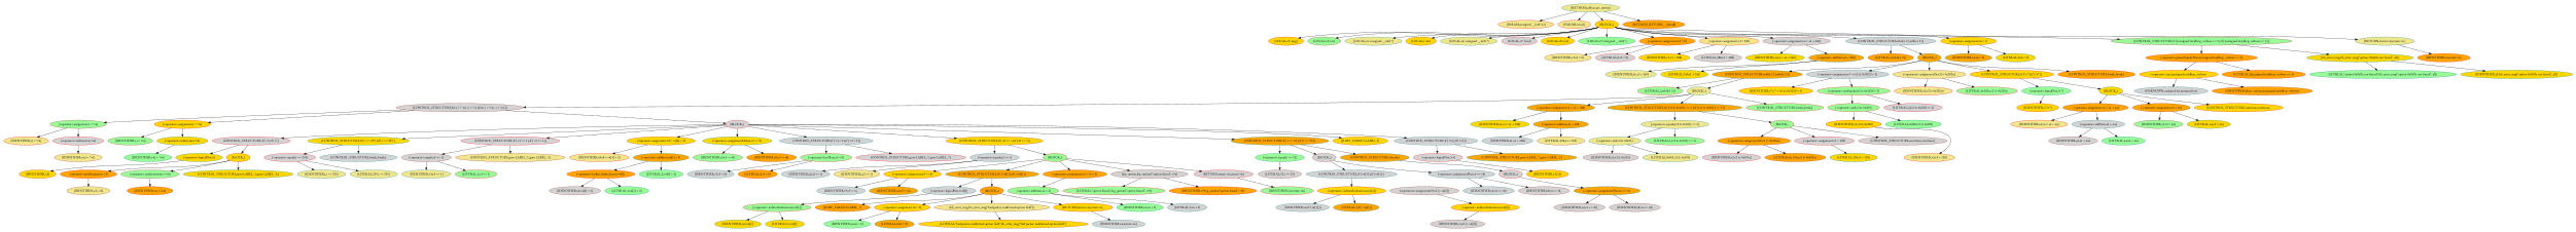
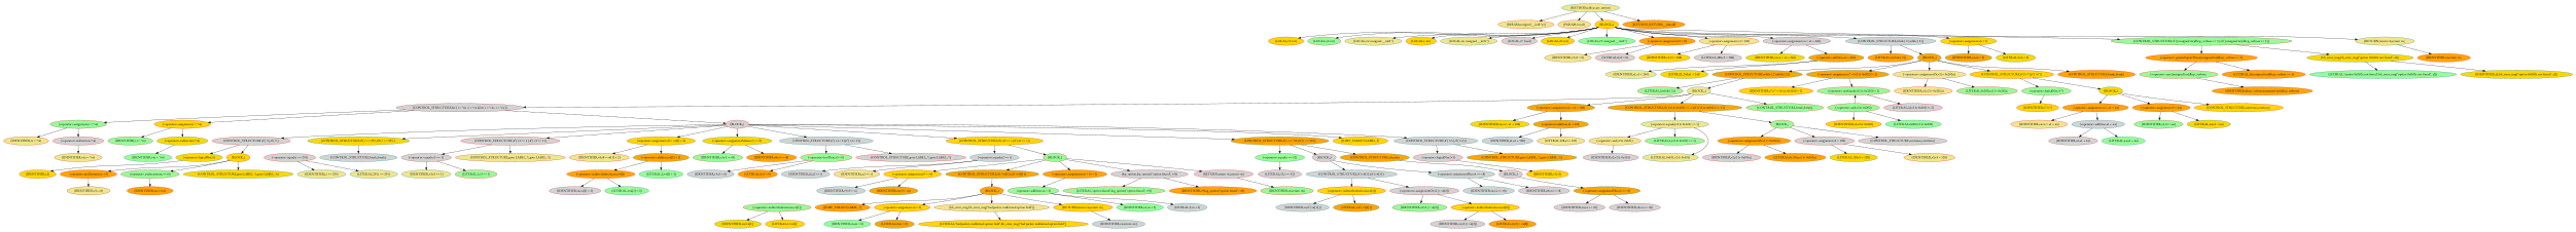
  digraph {
    fontname="EB Garamond"
    node [color=teal fillcolor=lightgrey fontname="EB Garamond" style=filled]
    edge [fontname="EB Garamond"]
    n1 [fillcolor=khaki label="(METHOD,udhcp_get_option)"]
    n2 [color=red fillcolor=khaki label="(PARAM,unsigned __int8 *a1)"]
    n3 [color=red fillcolor=khaki label="(PARAM,int a2)"]
    n4 [color=red fillcolor=gold label="(BLOCK,,)"]
    n5 [color=brown fillcolor=orange label="(METHOD_RETURN,__fastcall)"]
-   n6 [color=red fillcolor=gold label="(LOCAL,v2: msg)"]
+   n6 [color=red fillcolor=gold label="(LOCAL,v2: int)"]
    n7 [color=brown fillcolor=palegreen label="(LOCAL,v3: int)"]
    n8 [fillcolor=khaki label="(LOCAL,v4: unsigned __int8 *)"]
    n9 [color=brown fillcolor=gold label="(LOCAL,i: int)"]
    n10 [fillcolor=khaki label="(LOCAL,v6: unsigned __int8 *)"]
    n11 [color=red label="(LOCAL,v7: bool)"]
    n12 [color=brown fillcolor=gold label="(LOCAL,v8: int)"]
    n13 [fillcolor=palegreen label="(LOCAL,v9: unsigned __int8 *)"]
    n14 [color=red fillcolor=orange label="(<operator>.assignment,v2 = 0)"]
    n15 [color=red fillcolor=khaki label="(<operator>.assignment,v3 = 388)"]
    n16 [color=brown label="(<operator>.assignment,v4 = a1 + 240)"]
    n17 [label="(CONTROL_STRUCTURE,while ( 2 ),while ( 2 ))"]
    n18 [color=brown fillcolor=gold label="(<operator>.assignment,v6 = 0)"]
    n19 [color=brown fillcolor=palegreen label="(CONTROL_STRUCTURE,if ( (unsigned int)dhcp_verbose >= 3 ),if ( (unsigned int)dhcp_verbose >= 3 ))"]
    n20 [fillcolor=khaki label="(RETURN,return v6;,return v6;)"]
    n21 [color=brown fillcolor=khaki label="(IDENTIFIER,v2,v2 = 0)"]
    n22 [color=red label="(LITERAL,0,v2 = 0)"]
    n23 [color=brown fillcolor=gold label="(IDENTIFIER,v3,v3 = 388)"]
    n24 [color=brown label="(LITERAL,388,v3 = 388)"]
    n25 [fillcolor=gold label="(IDENTIFIER,v4,v4 = a1 + 240)"]
    n26 [fillcolor=orange label="(<operator>.addition,a1 + 240)"]
    n27 [color=brown fillcolor=orange label="(LITERAL,2,while ( 2 ))"]
    n28 [fillcolor=orange label="(BLOCK,,)"]
    n29 [fillcolor=orange label="(IDENTIFIER,v6,v6 = 0)"]
    n30 [fillcolor=gold label="(LITERAL,0,v6 = 0)"]
    n31 [color=red fillcolor=orange label="(<operator>.greaterEqualsThan,(unsigned int)dhcp_verbose >= 3)"]
    n32 [fillcolor=gold label="(bb_error_msg,bb_error_msg(\"option 0x%02x not found\", a2))"]
    n33 [color=red fillcolor=orange label="(IDENTIFIER,v6,return v6;)"]
    n34 [fillcolor=khaki label="(IDENTIFIER,a1,a1 + 240)"]
    n35 [fillcolor=gold label="(LITERAL,240,a1 + 240)"]
    n36 [fillcolor=orange label="(CONTROL_STRUCTURE,while ( 2 ),while ( 2 ))"]
-   n37 [label="(<operator>.assignment,v7 = (v2 & 0x202) != 2)"]
+   n37 [fillcolor=orange label="(<operator>.assignment,v7 = (v2 & 0x202) != 2)"]
    n38 [color=brown fillcolor=khaki label="(<operators>.assignmentOr,v2 |= 0x202u)"]
    n39 [color=red fillcolor=gold label="(CONTROL_STRUCTURE,if ( !v7 ),if ( !v7 ))"]
    n40 [color=red fillcolor=orange label="(CONTROL_STRUCTURE,break;,break;)"]
    n41 [color=red fillcolor=palegreen label="(LITERAL,2,while ( 2 ))"]
    n42 [fillcolor=khaki label="(BLOCK,,)"]
    n43 [color=red fillcolor=gold label="(IDENTIFIER,v7,v7 = (v2 & 0x202) != 2)"]
    n44 [color=red fillcolor=palegreen label="(<operator>.notEquals,(v2 & 0x202) != 2)"]
    n45 [color=red fillcolor=khaki label="(IDENTIFIER,v2,v2 |= 0x202u)"]
    n46 [color=red fillcolor=palegreen label="(LITERAL,0x202u,v2 |= 0x202u)"]
-   n47 [fillcolor=palegreen label="(<operator>.logicalNot,!v7)"]
+   n47 [color=brown fillcolor=palegreen label="(<operator>.logicalNot,!v7)"]
    n48 [fillcolor=gold label="(BLOCK,,)"]
    n49 [color=brown label="(CONTROL_STRUCTURE,for ( i = *v4; ; i = *v4 ),for ( i = *v4; ; i = *v4 ))"]
    n50 [fillcolor=orange label="(<operator>.assignment,v4 = a1 + 108)"]
    n51 [fillcolor=orange label="(CONTROL_STRUCTURE,if ( (v2 & 0x101) == 1 ),if ( (v2 & 0x101) == 1 ))"]
    n52 [color=red fillcolor=palegreen label="(CONTROL_STRUCTURE,break;,break;)"]
    n53 [color=brown fillcolor=palegreen label="(<operator>.assignment,i = *v4)"]
    n54 [color=red fillcolor=gold label="(<operator>.assignment,i = *v4)"]
    n55 [color=red label="(BLOCK,,)"]
    n56 [fillcolor=gold label="(IDENTIFIER,v4,v4 = a1 + 108)"]
    n57 [fillcolor=orange label="(<operator>.addition,a1 + 108)"]
    n58 [fillcolor=khaki label="(<operator>.equals,(v2 & 0x101) == 1)"]
    n59 [color=red fillcolor=palegreen label="(BLOCK,,)"]
    n60 [color=red fillcolor=khaki label="(IDENTIFIER,i,i = *v4)"]
    n61 [color=red label="(<operator>.indirection,*v4)"]
    n62 [color=brown fillcolor=palegreen label="(IDENTIFIER,i,i = *v4)"]
    n63 [fillcolor=gold label="(<operator>.indirection,*v4)"]
    n64 [color=red label="(CONTROL_STRUCTURE,if ( !i ),if ( !i ))"]
    n65 [fillcolor=gold label="(CONTROL_STRUCTURE,if ( i == 255 ),if ( i == 255 ))"]
    n66 [color=red label="(CONTROL_STRUCTURE,if ( v3 == 1 ),if ( v3 == 1 ))"]
    n67 [color=brown fillcolor=gold label="(<operator>.assignment,v8 = v4[1] + 2)"]
    n68 [fillcolor=gold label="(<operator>.assignmentMinus,v3 -= v8)"]
    n69 [label="(CONTROL_STRUCTURE,if ( v3 < 0 ),if ( v3 < 0 ))"]
    n70 [color=brown fillcolor=gold label="(CONTROL_STRUCTURE,if ( a2 == i ),if ( a2 == i ))"]
    n71 [fillcolor=orange label="(CONTROL_STRUCTURE,if ( i == 52 ),if ( i == 52 ))"]
    n72 [color=brown fillcolor=gold label="(JUMP_TARGET,LABEL_5)"]
    n73 [label="(CONTROL_STRUCTURE,if ( !v3 ),if ( !v3 ))"]
    n74 [color=brown fillcolor=khaki label="(IDENTIFIER,v4,i = *v4)"]
    n75 [fillcolor=palegreen label="(IDENTIFIER,v4,i = *v4)"]
    n76 [fillcolor=gold label="(<operator>.logicalNot,!i)"]
    n77 [color=red fillcolor=gold label="(BLOCK,,)"]
    n78 [color=red label="(<operator>.equals,i == 255)"]
    n79 [label="(CONTROL_STRUCTURE,break;,break;)"]
    n80 [color=brown label="(<operator>.equals,v3 == 1)"]
    n81 [color=brown fillcolor=khaki label="(CONTROL_STRUCTURE,goto LABEL_7;,goto LABEL_7;)"]
    n82 [color=red fillcolor=khaki label="(IDENTIFIER,v8,v8 = v4[1] + 2)"]
    n83 [fillcolor=orange label="(<operator>.addition,v4[1] + 2)"]
    n84 [color=brown fillcolor=palegreen label="(IDENTIFIER,v3,v3 -= v8)"]
    n85 [color=brown fillcolor=orange label="(IDENTIFIER,v8,v3 -= v8)"]
    n86 [color=red fillcolor=palegreen label="(<operator>.lessThan,v3 < 0)"]
    n87 [color=red label="(CONTROL_STRUCTURE,goto LABEL_7;,goto LABEL_7;)"]
    n88 [label="(<operator>.equals,a2 == i)"]
    n89 [color=red fillcolor=palegreen label="(BLOCK,,)"]
    n90 [fillcolor=palegreen label="(<operator>.equals,i == 52)"]
    n91 [color=brown label="(BLOCK,,)"]
    n92 [fillcolor=orange label="(CONTROL_STRUCTURE,else,else)"]
    n93 [color=red label="(<operator>.logicalNot,!v3)"]
    n94 [fillcolor=orange label="(CONTROL_STRUCTURE,goto LABEL_7;,goto LABEL_7;)"]
    n95 [color=brown fillcolor=gold label="(IDENTIFIER,i,!i)"]
    n96 [color=red fillcolor=orange label="(<operator>.preDecrement,--v3)"]
    n97 [color=brown fillcolor=palegreen label="(<operator>.preIncrement,++v4)"]
    n98 [fillcolor=gold label="(CONTROL_STRUCTURE,goto LABEL_5;,goto LABEL_5;)"]
    n99 [color=brown fillcolor=khaki label="(IDENTIFIER,v3,--v3)"]
    n100 [color=red fillcolor=orange label="(IDENTIFIER,v4,++v4)"]
    n101 [fillcolor=khaki label="(IDENTIFIER,i,i == 255)"]
    n102 [fillcolor=khaki label="(LITERAL,255,i == 255)"]
    n103 [fillcolor=khaki label="(IDENTIFIER,v3,v3 == 1)"]
    n104 [color=red fillcolor=palegreen label="(LITERAL,1,v3 == 1)"]
    n105 [color=red fillcolor=orange label="(<operator>.indirectIndexAccess,v4[1])"]
    n106 [fillcolor=palegreen label="(LITERAL,2,v4[1] + 2)"]
    n107 [color=brown label="(IDENTIFIER,v4,v4[1] + 2)"]
    n108 [fillcolor=palegreen label="(LITERAL,1,v4[1] + 2)"]
    n109 [label="(IDENTIFIER,v3,v3 < 0)"]
    n110 [color=red fillcolor=orange label="(LITERAL,0,v3 < 0)"]
    n111 [label="(IDENTIFIER,a2,a2 == i)"]
    n112 [color=brown fillcolor=khaki label="(IDENTIFIER,i,a2 == i)"]
    n113 [color=red fillcolor=gold label="(<operator>.assignment,v9 = v4)"]
    n114 [fillcolor=orange label="(CONTROL_STRUCTURE,if ( !v4[1] ),if ( !v4[1] ))"]
    n115 [color=brown fillcolor=orange label="(<operator>.assignment,v6 = v4 + 2)"]
    n116 [color=brown label="(log_option,log_option(\"option found\", v9))"]
    n117 [color=red label="(RETURN,return v6;,return v6;)"]
    n118 [label="(IDENTIFIER,v9,v9 = v4)"]
    n119 [fillcolor=orange label="(IDENTIFIER,v4,v9 = v4)"]
-   n120 [label="(<operator>.logicalNot,!v4[1])"]
    n121 [color=brown fillcolor=orange label="(BLOCK,,)"]
    n122 [color=brown fillcolor=palegreen label="(<operator>.addition,v4 + 2)"]
    n123 [color=red fillcolor=palegreen label="(LITERAL,\"option found\",log_option(\"option found\", v9))"]
    n124 [color=red fillcolor=orange label="(IDENTIFIER,v9,log_option(\"option found\", v9))"]
    n125 [color=red fillcolor=palegreen label="(IDENTIFIER,v6,return v6;)"]
    n126 [color=red fillcolor=palegreen label="(<operator>.indirectIndexAccess,v4[1])"]
    n127 [color=brown fillcolor=orange label="(JUMP_TARGET,LABEL_7)"]
    n128 [color=red fillcolor=gold label="(<operator>.assignment,v6 = 0)"]
    n129 [color=brown fillcolor=khaki label="(bb_error_msg,bb_error_msg(\"bad packet, malformed option field\"))"]
    n130 [color=red fillcolor=gold label="(RETURN,return v6;,return v6;)"]
    n131 [fillcolor=gold label="(IDENTIFIER,v4,!v4[1])"]
-   n132 [fillcolor=gold label="(LITERAL,1,!v4[1])"]
+   n132 [color=brown fillcolor=gold label="(LITERAL,1,!v4[1])"]
    n133 [fillcolor=palegreen label="(IDENTIFIER,v6,v6 = 0)"]
    n134 [fillcolor=orange label="(LITERAL,0,v6 = 0)"]
    n135 [color=brown fillcolor=gold label="(LITERAL,\"bad packet, malformed option field\",bb_error_msg(\"bad packet, malformed option field\"))"]
    n136 [label="(IDENTIFIER,v6,return v6;)"]
    n137 [fillcolor=palegreen label="(IDENTIFIER,v4,v4 + 2)"]
    n138 [label="(LITERAL,2,v4 + 2)"]
    n139 [color=brown label="(LITERAL,52,i == 52)"]
    n140 [label="(CONTROL_STRUCTURE,if ( v4[1] ),if ( v4[1] ))"]
    n141 [label="(<operator>.assignmentPlus,v4 += v8)"]
    n142 [color=red label="(BLOCK,,)"]
    n143 [color=red fillcolor=gold label="(<operator>.indirectIndexAccess,v4[1])"]
    n144 [color=brown label="(<operators>.assignmentOr,v2 |= v4[2])"]
    n145 [label="(IDENTIFIER,v4,v4 += v8)"]
    n146 [color=brown label="(IDENTIFIER,v8,v4 += v8)"]
    n147 [label="(IDENTIFIER,v4,if ( v4[1] ))"]
    n148 [fillcolor=orange label="(LITERAL,1,if ( v4[1] ))"]
+   n149 [color=brown fillcolor=palegreen label="(IDENTIFIER,v2,v2 |= v4[2])"]
    n150 [color=red fillcolor=gold label="(<operator>.indirectIndexAccess,v4[2])"]
    n151 [color=brown label="(IDENTIFIER,v4,v2 |= v4[2])"]
+   n152 [color=brown fillcolor=orange label="(LITERAL,2,v2 |= v4[2])"]
    n153 [fillcolor=orange label="(<operator>.assignmentPlus,v4 += v8)"]
    n154 [color=brown label="(IDENTIFIER,v4,v4 += v8)"]
    n155 [color=brown label="(IDENTIFIER,v8,v4 += v8)"]
    n156 [color=red fillcolor=gold label="(IDENTIFIER,v3,!v3)"]
    n157 [label="(IDENTIFIER,a1,a1 + 108)"]
    n158 [color=brown fillcolor=khaki label="(LITERAL,108,a1 + 108)"]
-   n159 [fillcolor=khaki label="(<operator>.and,v2 & 0x101)"]
+   n159 [color=brown fillcolor=khaki label="(<operator>.and,v2 & 0x101)"]
    n160 [color=brown fillcolor=palegreen label="(LITERAL,1,(v2 & 0x101) == 1)"]
    n161 [color=brown fillcolor=orange label="(<operators>.assignmentOr,v2 |= 0x101u)"]
    n162 [color=red label="(<operator>.assignment,v3 = 128)"]
    n163 [color=brown label="(CONTROL_STRUCTURE,continue;,continue;)"]
    n164 [color=brown label="(IDENTIFIER,v2,v2 & 0x101)"]
    n165 [fillcolor=khaki label="(LITERAL,0x101,v2 & 0x101)"]
    n166 [color=red label="(IDENTIFIER,v2,v2 |= 0x101u)"]
    n167 [color=brown fillcolor=orange label="(LITERAL,0x101u,v2 |= 0x101u)"]
    n168 [color=red fillcolor=khaki label="(IDENTIFIER,v3,v3 = 128)"]
    n169 [fillcolor=gold label="(LITERAL,128,v3 = 128)"]
    n170 [color=red fillcolor=palegreen label="(<operator>.and,v2 & 0x202)"]
    n171 [color=red label="(LITERAL,2,(v2 & 0x202) != 2)"]
    n172 [color=red fillcolor=gold label="(IDENTIFIER,v2,v2 & 0x202)"]
    n173 [fillcolor=palegreen label="(LITERAL,0x202,v2 & 0x202)"]
    n174 [color=red fillcolor=gold label="(IDENTIFIER,v7,!v7)"]
    n175 [color=brown fillcolor=orange label="(<operator>.assignment,v4 = a1 + 44)"]
    n176 [color=brown fillcolor=orange label="(<operator>.assignment,v3 = 64)"]
    n177 [color=red fillcolor=gold label="(CONTROL_STRUCTURE,continue;,continue;)"]
    n178 [color=red fillcolor=khaki label="(IDENTIFIER,v4,v4 = a1 + 44)"]
    n179 [label="(<operator>.addition,a1 + 44)"]
    n180 [color=brown fillcolor=palegreen label="(IDENTIFIER,v3,v3 = 64)"]
    n181 [fillcolor=gold label="(LITERAL,64,v3 = 64)"]
    n182 [color=brown label="(IDENTIFIER,a1,a1 + 44)"]
    n183 [fillcolor=palegreen label="(LITERAL,44,a1 + 44)"]
-   n184 [color=red fillcolor=gold label="(<operator>.cast,(unsigned int)dhcp_verbose)"]
+   n184 [color=red fillcolor=palegreen label="(<operator>.cast,(unsigned int)dhcp_verbose)"]
    n185 [color=red fillcolor=orange label="(LITERAL,3,(unsigned int)dhcp_verbose >= 3)"]
    n186 [fillcolor=palegreen label="(LITERAL,\"option 0x%02x not found\",bb_error_msg(\"option 0x%02x not found\", a2))"]
    n187 [fillcolor=gold label="(IDENTIFIER,a2,bb_error_msg(\"option 0x%02x not found\", a2))"]
-   n188 [label="(UNKNOWN,unsigned int,unsigned int)"]
    n189 [color=brown fillcolor=orange label="(IDENTIFIER,dhcp_verbose,(unsigned int)dhcp_verbose)"]
    n1 -> n2
    n1 -> n3
    n1 -> n4
    n1 -> n5
    n4 -> n6
    n4 -> n7
    n4 -> n8
    n4 -> n9
    n4 -> n10
    n4 -> n11
    n4 -> n12
    n4 -> n13
    n4 -> n14
    n4 -> n15
    n4 -> n16
    n4 -> n17
    n4 -> n18
    n4 -> n19
    n4 -> n20
    n14 -> n21
    n14 -> n22
    n15 -> n23
    n15 -> n24
    n16 -> n25
    n16 -> n26
    n17 -> n27
    n17 -> n28
    n18 -> n29
    n18 -> n30
    n19 -> n31
    n19 -> n32
    n20 -> n33
    n26 -> n34
    n26 -> n35
    n28 -> n36
    n28 -> n37
    n28 -> n38
    n28 -> n39
    n28 -> n40
    n31 -> n184
    n31 -> n185
    n32 -> n186
    n32 -> n187
    n36 -> n41
    n36 -> n42
    n37 -> n43
    n37 -> n44
    n38 -> n45
    n38 -> n46
    n39 -> n47
    n39 -> n48
    n42 -> n49
    n42 -> n50
    n42 -> n51
    n42 -> n52
-   n44 -> n170
+   n170 -> n44
    n44 -> n171
    n47 -> n174
    n48 -> n175
    n48 -> n176
    n48 -> n177
    n49 -> n53
    n49 -> n54
    n49 -> n55
    n50 -> n56
    n50 -> n57
    n51 -> n58
    n51 -> n59
    n53 -> n60
    n53 -> n61
    n54 -> n62
    n54 -> n63
    n55 -> n64
    n55 -> n65
    n55 -> n66
    n55 -> n67
    n55 -> n68
    n55 -> n69
    n55 -> n70
    n55 -> n71
    n55 -> n72
    n55 -> n73
    n57 -> n157
    n57 -> n158
    n58 -> n159
    n58 -> n160
    n59 -> n161
    n59 -> n162
    n59 -> n163
    n61 -> n74
    n63 -> n75
    n64 -> n76
    n64 -> n77
-   n65 -> n78
    n65 -> n79
    n66 -> n80
    n66 -> n81
    n67 -> n82
    n67 -> n83
    n68 -> n84
    n68 -> n85
    n69 -> n86
    n69 -> n87
    n70 -> n88
    n70 -> n89
    n71 -> n90
    n71 -> n91
    n71 -> n92
    n73 -> n93
    n73 -> n94
    n76 -> n95
    n77 -> n96
    n77 -> n97
    n77 -> n98
    n78 -> n101
    n78 -> n102
    n80 -> n103
    n80 -> n104
    n83 -> n105
    n83 -> n106
    n86 -> n109
    n86 -> n110
    n88 -> n111
    n88 -> n112
    n89 -> n113
    n89 -> n114
    n89 -> n115
    n89 -> n116
    n89 -> n117
    n90 -> n139
    n91 -> n140
    n91 -> n141
    n92 -> n142
    n93 -> n156
    n96 -> n99
    n97 -> n100
    n105 -> n107
    n105 -> n108
    n113 -> n118
    n113 -> n119
-   n114 -> n120
    n114 -> n121
    n115 -> n122
    n116 -> n123
    n116 -> n124
    n117 -> n125
-   n120 -> n126
    n121 -> n127
    n121 -> n128
    n121 -> n129
    n121 -> n130
    n122 -> n137
    n122 -> n138
    n126 -> n131
    n126 -> n132
    n128 -> n133
    n128 -> n134
    n129 -> n135
    n130 -> n136
    n140 -> n143
+   n140 -> n144
    n141 -> n145
    n141 -> n146
    n142 -> n153
    n143 -> n147
    n143 -> n148
+   n144 -> n149
    n144 -> n150
    n150 -> n151
+   n150 -> n152
    n153 -> n154
    n153 -> n155
    n159 -> n164
-   n159 -> n165
+   n58 -> n165
    n161 -> n166
    n161 -> n167
-   n172 -> n168
+   n162 -> n168
    n162 -> n169
    n170 -> n172
    n170 -> n173
    n175 -> n178
    n175 -> n179
    n176 -> n180
    n176 -> n181
    n179 -> n182
    n179 -> n183
-   n184 -> n188
    n184 -> n189
  }
